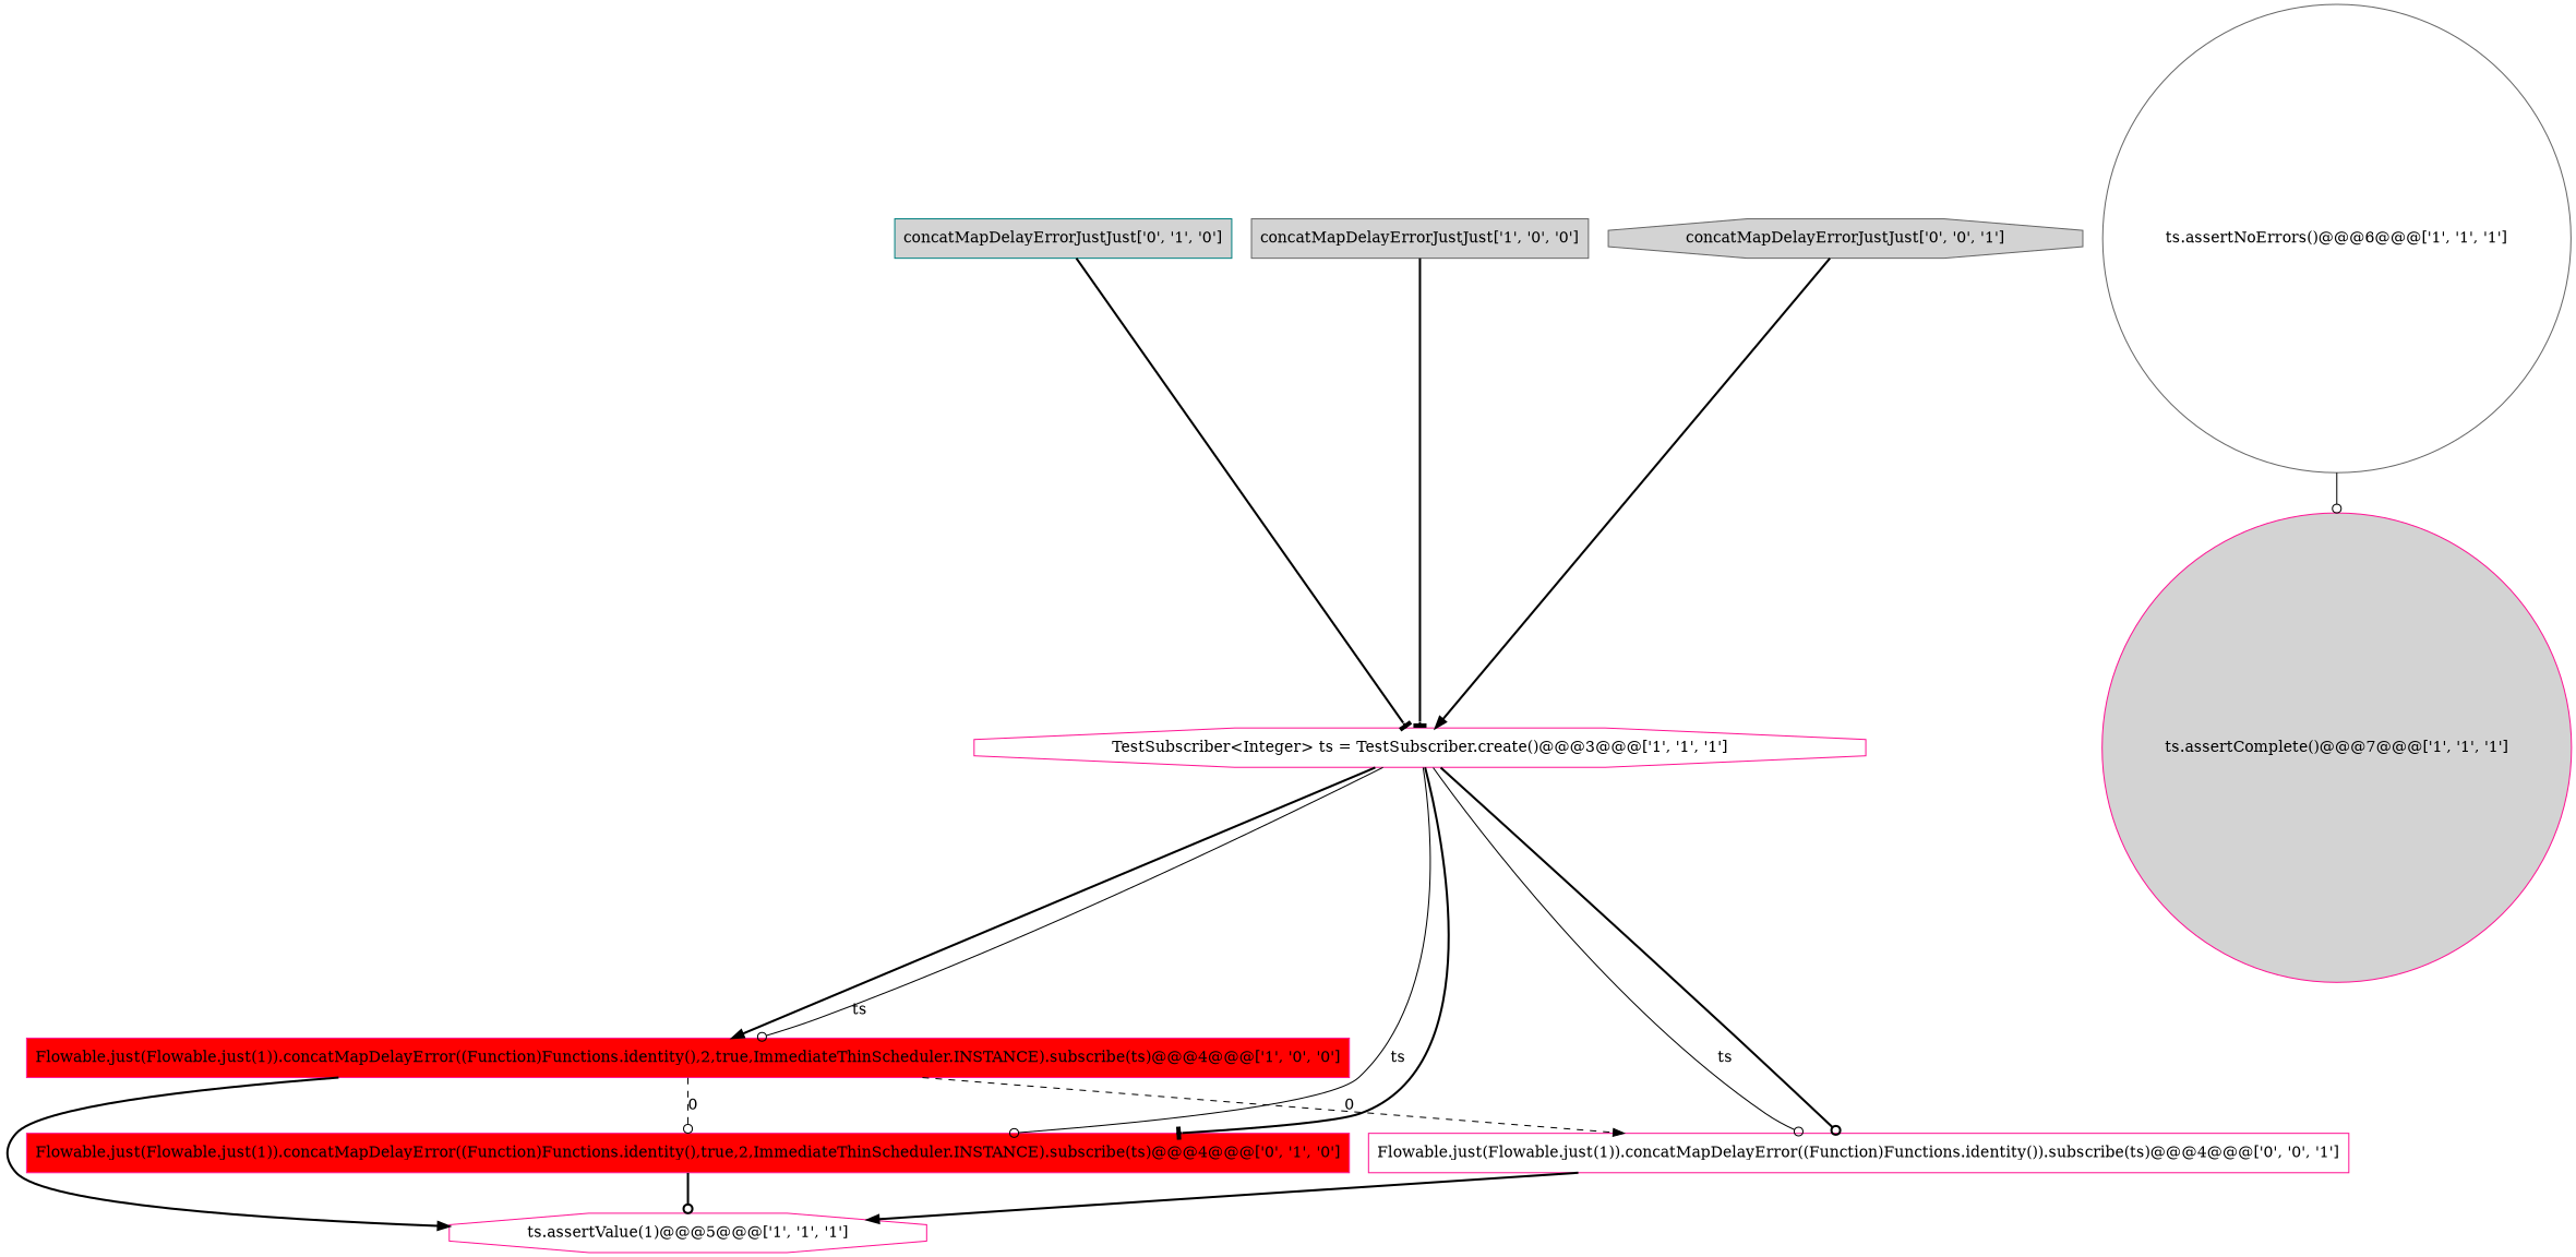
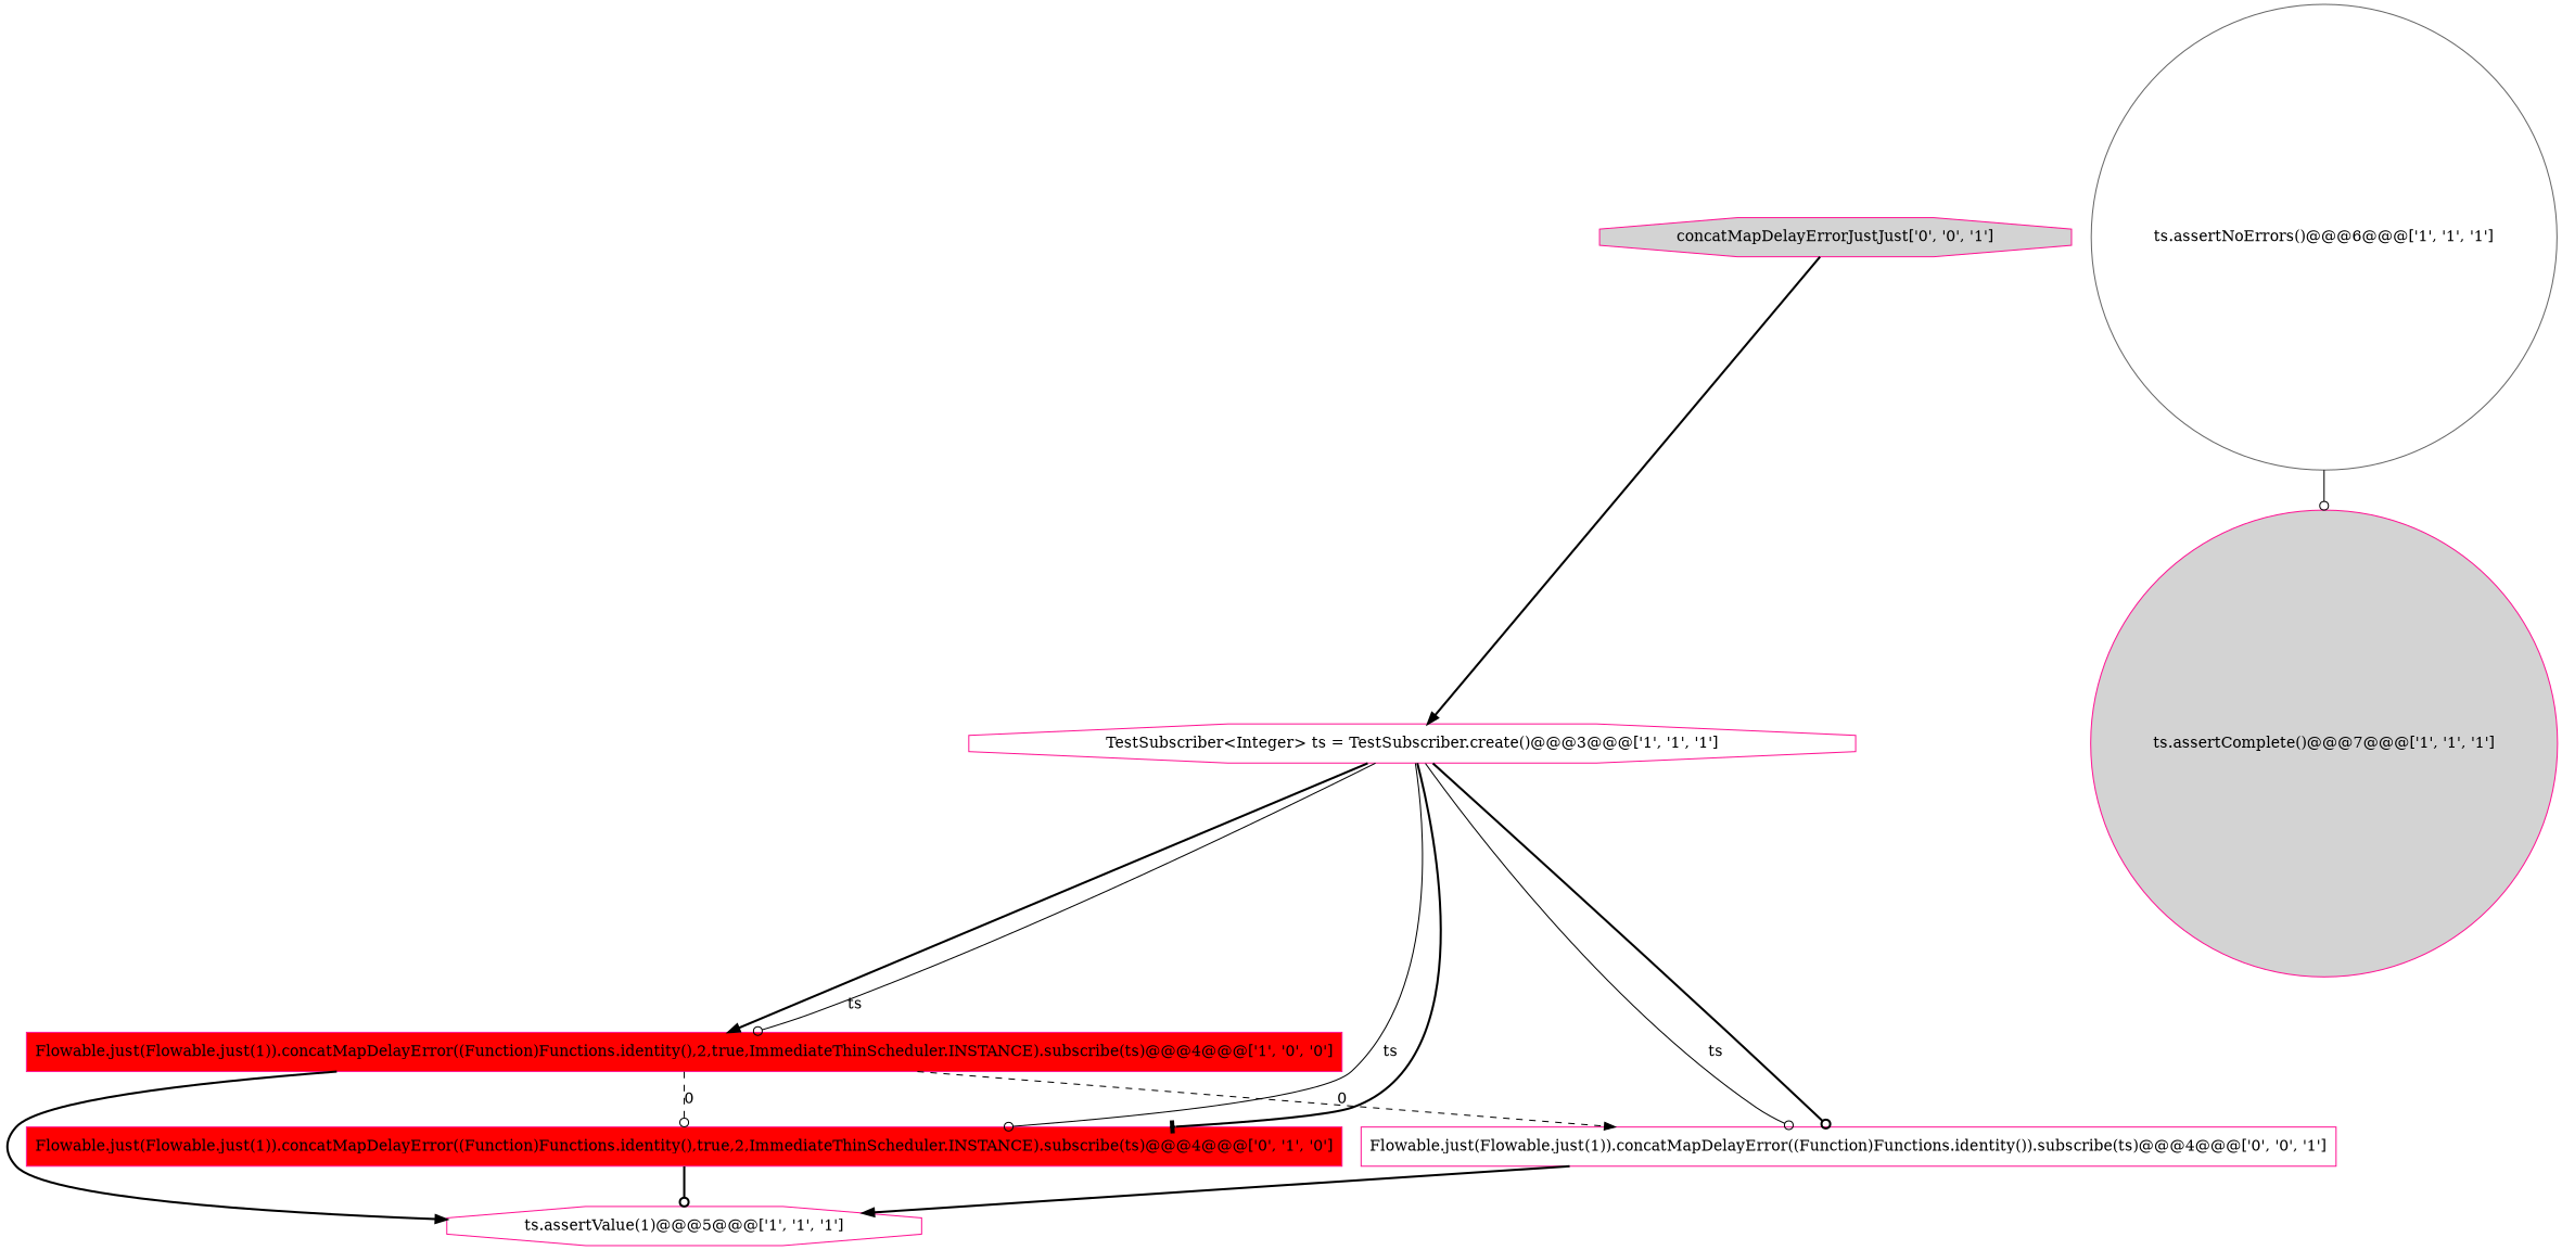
  digraph {
    node [color=deeppink fillcolor=white shape=box style=filled]
    edge [arrowhead=odot style=bold]
    n1 [fillcolor=red label="Flowable.just(Flowable.just(1)).concatMapDelayError((Function)Functions.identity(),2,true,ImmediateThinScheduler.INSTANCE).subscribe(ts)@@@4@@@['1', '0', '0']"]
    n2 [label="ts.assertValue(1)@@@5@@@['1', '1', '1']" shape=octagon]
    n3 [fillcolor=red label="Flowable.just(Flowable.just(1)).concatMapDelayError((Function)Functions.identity(),true,2,ImmediateThinScheduler.INSTANCE).subscribe(ts)@@@4@@@['0', '1', '0']"]
    n4 [label="Flowable.just(Flowable.just(1)).concatMapDelayError((Function)Functions.identity()).subscribe(ts)@@@4@@@['0', '0', '1']"]
-   n5 [color=teal fillcolor=lightgray label="concatMapDelayErrorJustJust['0', '1', '0']"]
    n6 [label="TestSubscriber<Integer> ts = TestSubscriber.create()@@@3@@@['1', '1', '1']" shape=octagon]
-   n7 [color=gray40 fillcolor=lightgray label="concatMapDelayErrorJustJust['1', '0', '0']"]
    n8 [color=gray40 label="ts.assertNoErrors()@@@6@@@['1', '1', '1']" shape=circle]
    n9 [fillcolor=lightgray label="ts.assertComplete()@@@7@@@['1', '1', '1']" shape=circle]
-   n10 [color=gray40 fillcolor=lightgray label="concatMapDelayErrorJustJust['0', '0', '1']" shape=octagon]
+   n10 [fillcolor=lightgray label="concatMapDelayErrorJustJust['0', '0', '1']" shape=octagon]
    n1 -> n2 [arrowhead=normal]
    n1 -> n3 [label=0 style=dashed]
    n1 -> n4 [arrowhead=normal label=0 style=dashed]
    n3 -> n2
    n4 -> n2 [arrowhead=normal]
-   n5 -> n6 [arrowhead=tee]
    n6 -> n1 [arrowhead=normal]
    n6 -> n1 [label=ts style=solid]
    n6 -> n3 [label=ts style=solid]
    n6 -> n3 [arrowhead=tee]
    n6 -> n4 [label=ts style=solid]
    n6 -> n4
-   n7 -> n6 [arrowhead=tee]
    n8 -> n9 [style=solid]
    n10 -> n6 [arrowhead=normal]
  }
